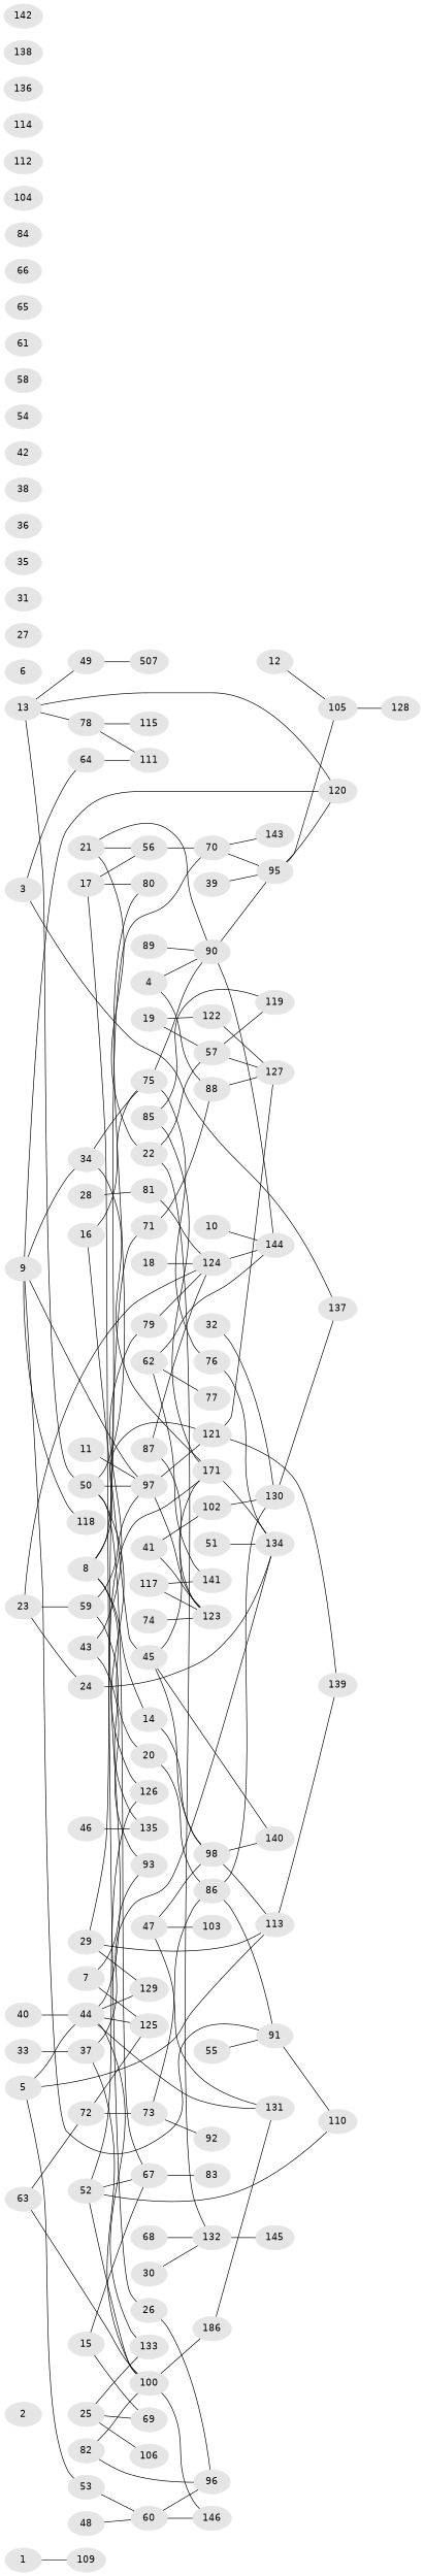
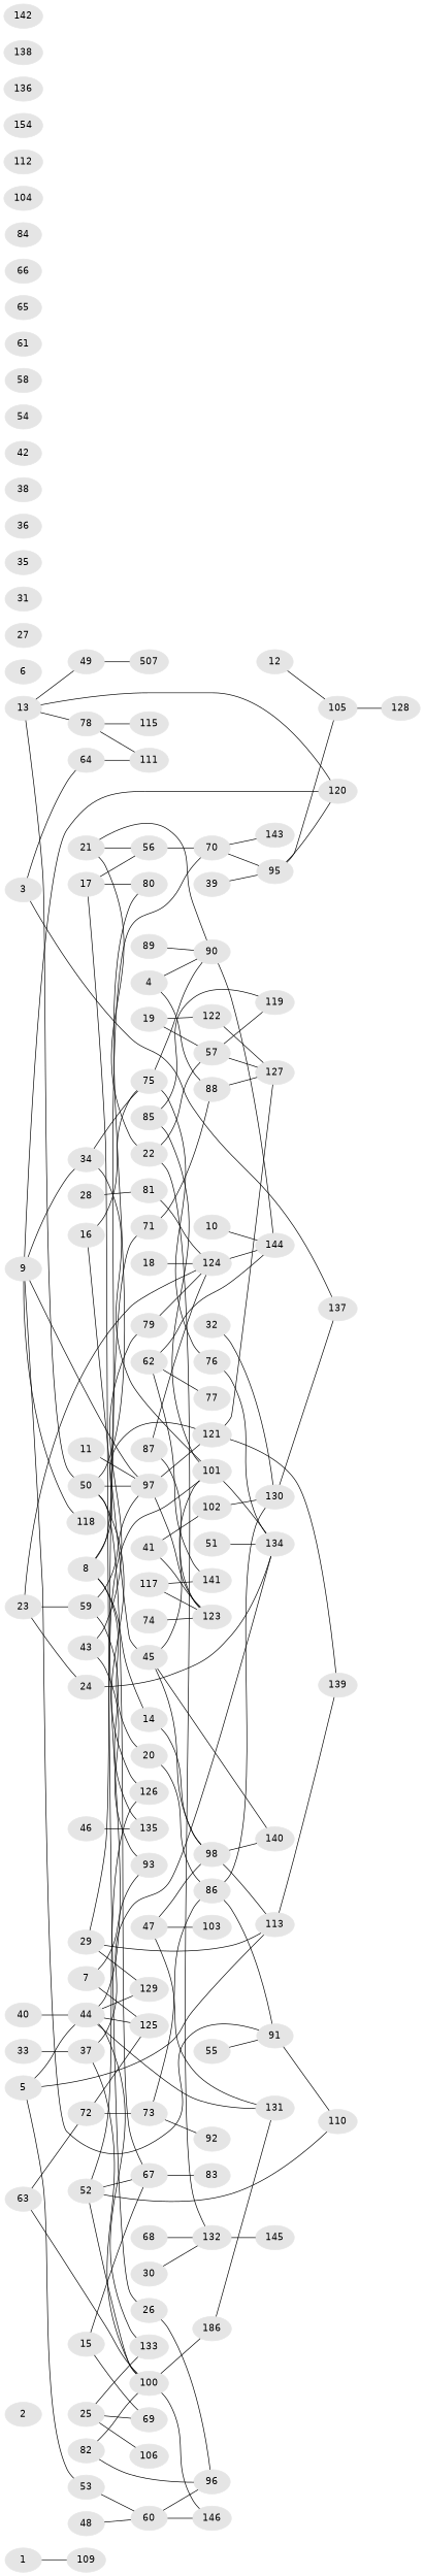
  graph {
    fontname="DejaVu Sans"
    rankdir=LR
    node [color=gray90 fontname="DejaVu Sans" style=filled]
    edge [fontname="DejaVu Sans"]
    1
    109
    2
    3
    64
    137
    111
    4
    88
    90
    127
    144
    95
    5
    44
    53
    113
    125
    133
    129
-   101 [label=171]
+   101
    131
    60
    139
    6
    7
    93
    8
    14
    20
    70
    121
    98
    86
    143
    9
    34
    91
    97
    118
    120
    75
    110
    123
    10
    11
    12
    105
    128
    13
    49
    50
    78
    n54 [label=507]
    67
    80
    126
    115
    140
    15
    69
    83
    16
    45
    76
    17
    26
    56
    96
    18
    124
    19
    57
    122
    119
    130
    21
    22
    132
    145
    23
    24
    59
    134
    135
    25
    106
    27
    28
    81
    29
    71
    30
    31
    32
    33
    37
    100
    35
    36
    146
    n102 [label=186]
    38
    39
    40
    41
    102
    42
    43
    79
    46
    47
    103
    48
    51
    52
    54
    55
    58
    61
    62
    77
    141
    63
    72
    73
    65
    66
    68
    92
    74
    82
    84
    85
    87
    89
    104
    112
-   114
+   114 [label=154]
    117
    136
    138
    142
    1 -- 109
    3 -- 64
    3 -- 137
    64 -- 111
    4 -- 88
    4 -- 90
    88 -- 127
    90 -- 144
-   90 -- 95
    95 -- 120
    95 -- 105
    5 -- 44
    5 -- 53
    5 -- 113
    44 -- 125
    44 -- 133
    44 -- 129
    44 -- 101
    44 -- 131
    53 -- 60
    113 -- 139
    101 -- 134
    60 -- 96
    60 -- 146
    7 -- 125
    7 -- 93
    8 -- 14
    8 -- 20
    8 -- 70
    8 -- 121
    14 -- 98
    20 -- 86
    70 -- 95
    70 -- 143
    121 -- 127
    121 -- 139
    98 -- 113
    98 -- 140
    86 -- 91
    86 -- 130
    9 -- 34
    9 -- 91
    9 -- 97
    9 -- 118
    9 -- 120
    34 -- 101
    34 -- 75
    91 -- 110
    97 -- 121
    97 -- 123
    75 -- 90
    75 -- 76
    10 -- 144
    11 -- 97
    12 -- 105
    105 -- 128
    13 -- 120
    13 -- 49
    13 -- 50
    13 -- 78
    49 -- n54
    50 -- 97
    50 -- 67
    50 -- 80
    50 -- 126
    78 -- 111
    78 -- 115
    67 -- 83
    15 -- 67
    15 -- 69
    16 -- 75
    16 -- 45
    45 -- 101
    45 -- 98
    45 -- 140
    76 -- 134
    17 -- 80
    17 -- 26
    17 -- 56
    26 -- 96
    56 -- 70
    18 -- 124
    124 -- 144
    19 -- 57
    19 -- 122
    57 -- 127
    57 -- 119
    122 -- 127
    130 -- 137
    21 -- 90
    21 -- 56
    21 -- 22
    22 -- 57
    22 -- 132
    132 -- 145
    23 -- 124
    23 -- 24
    23 -- 59
    24 -- 134
    59 -- 97
    59 -- 135
    25 -- 133
    25 -- 69
    25 -- 106
    28 -- 81
    81 -- 124
    29 -- 113
    29 -- 129
    29 -- 71
    71 -- 88
    30 -- 132
    32 -- 130
    33 -- 37
    37 -- 134
    37 -- 100
    100 -- 146
    100 -- n102
    n102 -- 131
    39 -- 95
    40 -- 44
    41 -- 123
    41 -- 102
    102 -- 130
    43 -- 93
    43 -- 79
    79 -- 124
    46 -- 135
    47 -- 131
    47 -- 98
    47 -- 103
    48 -- 60
    51 -- 134
    52 -- 110
    52 -- 67
    52 -- 126
    52 -- 100
    55 -- 91
    62 -- 144
    62 -- 77
    62 -- 141
    63 -- 100
    63 -- 72
    72 -- 125
    72 -- 73
    73 -- 86
    73 -- 92
    68 -- 132
    74 -- 123
    82 -- 96
    82 -- 100
    85 -- 101
    85 -- 119
    87 -- 123
    87 -- 124
    89 -- 90
    117 -- 123
    117 -- 141
  }
